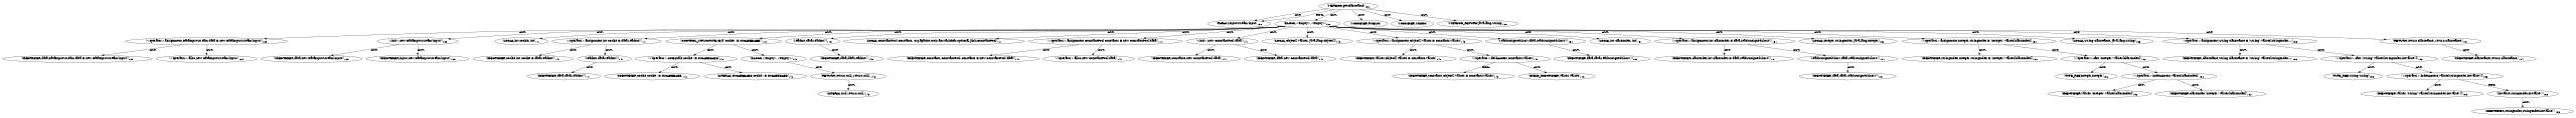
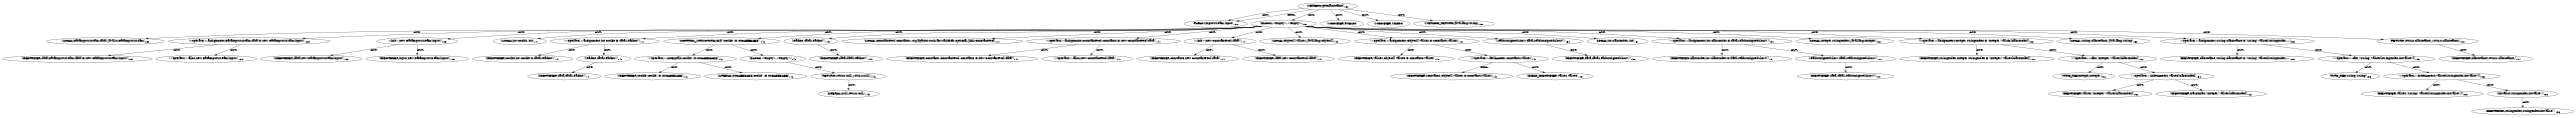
  digraph {
    n1 [label=<(METHOD,getClassName)<SUB>138</SUB>>]
    n2 [label=<(PARAM,InputStream input)<SUB>138</SUB>>]
    n3 [label=<(BLOCK,&lt;empty&gt;,&lt;empty&gt;)<SUB>138</SUB>>]
    n4 [label=<(MODIFIER,PUBLIC)>]
    n5 [label=<(MODIFIER,STATIC)>]
    n6 [label=<(METHOD_RETURN,java.lang.String)<SUB>138</SUB>>]
+   n7 [label=<(LOCAL,DataInputStream data: java.io.DataInputStream)<SUB>139</SUB>>]
    n8 [label=<(&lt;operator&gt;.assignment,DataInputStream data = new DataInputStream(input))<SUB>139</SUB>>]
    n9 [label=<(&lt;init&gt;,new DataInputStream(input))<SUB>139</SUB>>]
    n10 [label=<(LOCAL,int cookie: int)<SUB>141</SUB>>]
    n11 [label=<(&lt;operator&gt;.assignment,int cookie = data.readInt())<SUB>141</SUB>>]
    n12 [label=<(CONTROL_STRUCTURE,IF,if (cookie != 0xCAFEBABE))<SUB>142</SUB>>]
    n13 [label=<(readInt,data.readInt())<SUB>145</SUB>>]
    n14 [label=<(LOCAL,ConstantPool constants: org.apache.tools.ant.taskdefs.optional.jlink.ConstantPool)<SUB>147</SUB>>]
    n15 [label=<(&lt;operator&gt;.assignment,ConstantPool constants = new ConstantPool(data))<SUB>147</SUB>>]
    n16 [label=<(&lt;init&gt;,new ConstantPool(data))<SUB>147</SUB>>]
    n17 [label=<(LOCAL,Object[] values: java.lang.Object[])<SUB>148</SUB>>]
    n18 [label=<(&lt;operator&gt;.assignment,Object[] values = constants.values)<SUB>148</SUB>>]
    n19 [label=<(readUnsignedShort,data.readUnsignedShort())<SUB>150</SUB>>]
    n20 [label=<(LOCAL,int classIndex: int)<SUB>151</SUB>>]
    n21 [label=<(&lt;operator&gt;.assignment,int classIndex = data.readUnsignedShort())<SUB>151</SUB>>]
    n22 [label=<(LOCAL,Integer stringIndex: java.lang.Integer)<SUB>152</SUB>>]
    n23 [label=<(&lt;operator&gt;.assignment,Integer stringIndex = (Integer) values[classIndex])<SUB>152</SUB>>]
    n24 [label=<(LOCAL,String className: java.lang.String)<SUB>153</SUB>>]
    n25 [label=<(&lt;operator&gt;.assignment,String className = (String) values[stringIndex....)<SUB>153</SUB>>]
    n26 [label=<(RETURN,return className;,return className;)<SUB>154</SUB>>]
    n27 [label=<(IDENTIFIER,data,DataInputStream data = new DataInputStream(input))<SUB>139</SUB>>]
    n28 [label=<(&lt;operator&gt;.alloc,new DataInputStream(input))<SUB>139</SUB>>]
    n29 [label=<(IDENTIFIER,data,new DataInputStream(input))<SUB>139</SUB>>]
    n30 [label=<(IDENTIFIER,input,new DataInputStream(input))<SUB>139</SUB>>]
    n31 [label=<(IDENTIFIER,cookie,int cookie = data.readInt())<SUB>141</SUB>>]
    n32 [label=<(readInt,data.readInt())<SUB>141</SUB>>]
    n33 [label=<(&lt;operator&gt;.notEquals,cookie != 0xCAFEBABE)<SUB>142</SUB>>]
    n34 [label=<(BLOCK,&lt;empty&gt;,&lt;empty&gt;)<SUB>142</SUB>>]
    n35 [label=<(IDENTIFIER,data,data.readInt())<SUB>145</SUB>>]
    n36 [label=<(IDENTIFIER,constants,ConstantPool constants = new ConstantPool(data))<SUB>147</SUB>>]
    n37 [label=<(&lt;operator&gt;.alloc,new ConstantPool(data))<SUB>147</SUB>>]
    n38 [label=<(IDENTIFIER,constants,new ConstantPool(data))<SUB>147</SUB>>]
    n39 [label=<(IDENTIFIER,data,new ConstantPool(data))<SUB>147</SUB>>]
    n40 [label=<(IDENTIFIER,values,Object[] values = constants.values)<SUB>148</SUB>>]
    n41 [label=<(&lt;operator&gt;.fieldAccess,constants.values)<SUB>148</SUB>>]
    n42 [label=<(IDENTIFIER,data,data.readUnsignedShort())<SUB>150</SUB>>]
    n43 [label=<(IDENTIFIER,classIndex,int classIndex = data.readUnsignedShort())<SUB>151</SUB>>]
    n44 [label=<(readUnsignedShort,data.readUnsignedShort())<SUB>151</SUB>>]
    n45 [label=<(IDENTIFIER,stringIndex,Integer stringIndex = (Integer) values[classIndex])<SUB>152</SUB>>]
    n46 [label=<(&lt;operator&gt;.cast,(Integer) values[classIndex])<SUB>152</SUB>>]
    n47 [label=<(IDENTIFIER,className,String className = (String) values[stringIndex....)<SUB>153</SUB>>]
    n48 [label=<(&lt;operator&gt;.cast,(String) values[stringIndex.intValue()])<SUB>153</SUB>>]
    n49 [label=<(IDENTIFIER,className,return className;)<SUB>154</SUB>>]
    n50 [label=<(IDENTIFIER,data,data.readInt())<SUB>141</SUB>>]
    n51 [label=<(IDENTIFIER,cookie,cookie != 0xCAFEBABE)<SUB>142</SUB>>]
    n52 [label=<(LITERAL,0xCAFEBABE,cookie != 0xCAFEBABE)<SUB>142</SUB>>]
    n53 [label=<(RETURN,return null;,return null;)<SUB>143</SUB>>]
    n54 [label=<(LITERAL,null,return null;)<SUB>143</SUB>>]
    n55 [label=<(IDENTIFIER,constants,Object[] values = constants.values)<SUB>148</SUB>>]
    n56 [label=<(FIELD_IDENTIFIER,values,values)<SUB>149</SUB>>]
    n57 [label=<(IDENTIFIER,data,data.readUnsignedShort())<SUB>151</SUB>>]
    n58 [label=<(TYPE_REF,Integer,Integer)<SUB>152</SUB>>]
    n59 [label=<(&lt;operator&gt;.indexAccess,values[classIndex])<SUB>152</SUB>>]
    n60 [label=<(IDENTIFIER,values,(Integer) values[classIndex])<SUB>152</SUB>>]
    n61 [label=<(IDENTIFIER,classIndex,(Integer) values[classIndex])<SUB>152</SUB>>]
    n62 [label=<(TYPE_REF,String,String)<SUB>153</SUB>>]
    n63 [label=<(&lt;operator&gt;.indexAccess,values[stringIndex.intValue()])<SUB>153</SUB>>]
    n64 [label=<(IDENTIFIER,values,(String) values[stringIndex.intValue()])<SUB>153</SUB>>]
    n65 [label=<(intValue,stringIndex.intValue())<SUB>153</SUB>>]
    n66 [label=<(IDENTIFIER,stringIndex,stringIndex.intValue())<SUB>753</SUB>>]
    n1 -> n2 [label="AST: "]
    n1 -> n2 [label="DDG: "]
    n1 -> n3 [label="AST: "]
    n1 -> n4 [label="AST: "]
    n1 -> n5 [label="AST: "]
    n1 -> n6 [label="AST: "]
+   n3 -> n7 [label="AST: "]
    n3 -> n8 [label="AST: "]
    n3 -> n9 [label="AST: "]
    n3 -> n10 [label="AST: "]
    n3 -> n11 [label="AST: "]
    n3 -> n12 [label="AST: "]
    n3 -> n13 [label="AST: "]
    n3 -> n14 [label="AST: "]
    n3 -> n15 [label="AST: "]
    n3 -> n16 [label="AST: "]
    n3 -> n17 [label="AST: "]
    n3 -> n18 [label="AST: "]
    n3 -> n19 [label="AST: "]
    n3 -> n20 [label="AST: "]
    n3 -> n21 [label="AST: "]
    n3 -> n22 [label="AST: "]
    n3 -> n23 [label="AST: "]
    n3 -> n24 [label="AST: "]
    n3 -> n25 [label="AST: "]
    n3 -> n26 [label="AST: "]
    n8 -> n27 [label="AST: "]
    n8 -> n28 [label="AST: "]
    n9 -> n29 [label="AST: "]
    n9 -> n30 [label="AST: "]
    n11 -> n31 [label="AST: "]
    n11 -> n32 [label="AST: "]
    n12 -> n33 [label="AST: "]
    n12 -> n34 [label="AST: "]
    n13 -> n35 [label="AST: "]
    n15 -> n36 [label="AST: "]
    n15 -> n37 [label="AST: "]
    n16 -> n38 [label="AST: "]
    n16 -> n39 [label="AST: "]
    n18 -> n40 [label="AST: "]
    n18 -> n41 [label="AST: "]
    n19 -> n42 [label="AST: "]
    n21 -> n43 [label="AST: "]
    n21 -> n44 [label="AST: "]
    n23 -> n45 [label="AST: "]
    n23 -> n46 [label="AST: "]
    n25 -> n47 [label="AST: "]
    n25 -> n48 [label="AST: "]
    n26 -> n49 [label="AST: "]
    n32 -> n50 [label="AST: "]
    n33 -> n51 [label="AST: "]
    n33 -> n52 [label="AST: "]
    n34 -> n53 [label="AST: "]
    n41 -> n55 [label="DDG: "]
    n41 -> n56 [label="AST: "]
    n44 -> n57 [label="AST: "]
    n46 -> n58 [label="AST: "]
    n46 -> n59 [label="AST: "]
    n48 -> n62 [label="AST: "]
    n48 -> n63 [label="AST: "]
    n53 -> n54 [label="AST: "]
    n59 -> n60 [label="AST: "]
    n59 -> n61 [label="AST: "]
    n63 -> n64 [label="AST: "]
-   n63 -> n65 [label="DDG: "]
+   n63 -> n65 [label="AST: "]
    n65 -> n66 [label="AST: "]
  }
